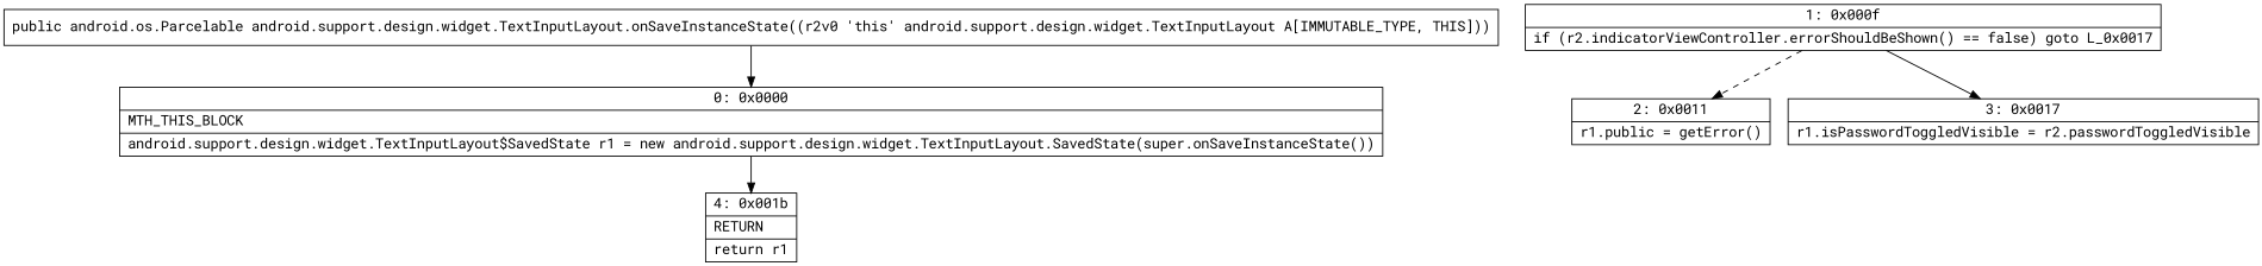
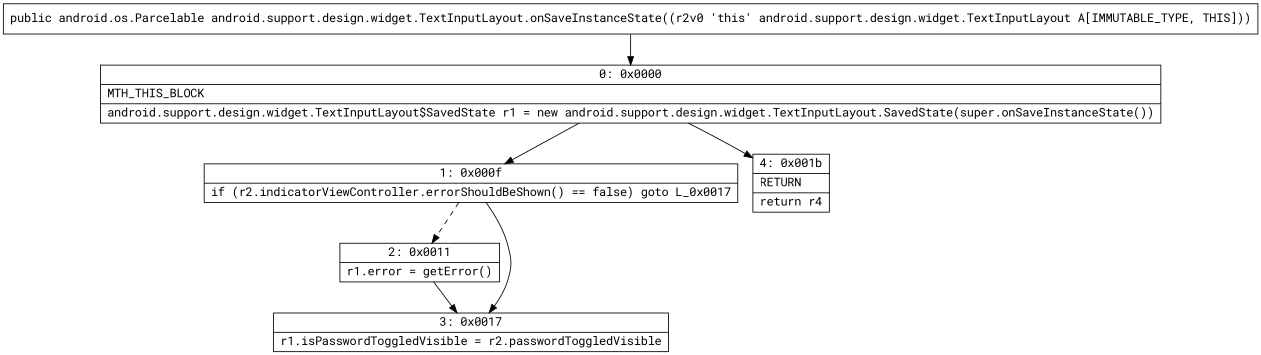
  digraph {
    fontname="Roboto Mono"
    node [fontname="Roboto Mono" shape=record]
    edge [fontname="Roboto Mono"]
    n1 [label="{0\:\ 0x0000|MTH_THIS_BLOCK\l|android.support.design.widget.TextInputLayout$SavedState r1 = new android.support.design.widget.TextInputLayout.SavedState(super.onSaveInstanceState())\l}"]
    n2 [label="{1\:\ 0x000f|if (r2.indicatorViewController.errorShouldBeShown() == false) goto L_0x0017\l}"]
-   n3 [label="{4\:\ 0x001b|RETURN\l|return r1\l}"]
-   n4 [label="{2\:\ 0x0011|r1.public = getError()\l}"]
+   n3 [label="{4\:\ 0x001b|RETURN\l|return r4\l}"]
+   n4 [label="{2\:\ 0x0011|r1.error = getError()\l}"]
    n5 [label="{3\:\ 0x0017|r1.isPasswordToggledVisible = r2.passwordToggledVisible\l}"]
    n6 [label="{public android.os.Parcelable android.support.design.widget.TextInputLayout.onSaveInstanceState((r2v0 'this' android.support.design.widget.TextInputLayout A[IMMUTABLE_TYPE, THIS])) }"]
+   n1 -> n2
    n1 -> n3
    n2 -> n4 [style=dashed]
    n2 -> n5
+   n4 -> n5
    n6 -> n1
  }
